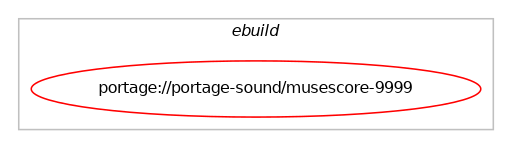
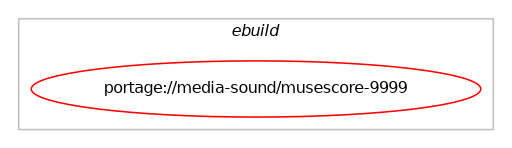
  digraph {
    compound=true
    concentrate=true
    fontname=Helvetica
    fontsize=10
    newrank=true
    rankdir=LR
    ranksep=1.5
-   n1 [color=red fontname=Helvetica fontsize=10 label="portage://portage-sound/musescore-9999" width=4]
+   n1 [color=red fontname=Helvetica fontsize=10 label="portage://media-sound/musescore-9999" width=4]
    subgraph cluster_1 {
      color=gray
      label=<<i>ebuild</i>>
      n1
    }
    subgraph cluster_2 {
      color=gray
      label=<<i>dependencies</i>>
      subgraph cluster_3 {
        color=gray
        fillcolor="#eeeeee"
        label=<<i>compile</i>>
        style=filled
      }
      subgraph cluster_4 {
        color=gray
        fillcolor="#eeeeee"
        label=<<i>compile and run</i>>
        style=filled
      }
      subgraph cluster_5 {
        color=gray
        fillcolor="#eeeeee"
        label=<<i>run</i>>
        style=filled
      }
    }
    subgraph cluster_6 {
      color=gray
      label=<<i>candidates</i>>
      rank=same
    }
  }
